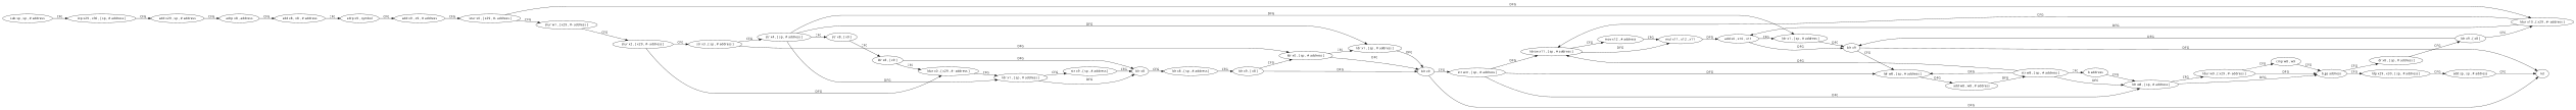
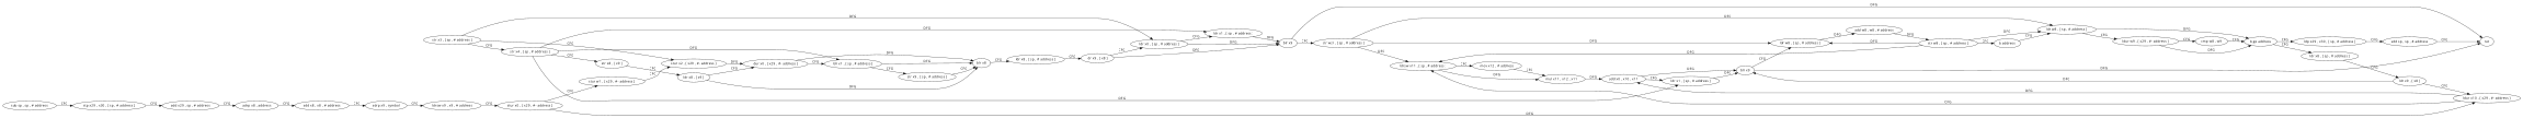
  digraph {
    fontname="Open Sans"
    rankdir=LR
    node [fontname="Open Sans"]
    edge [fontname="Open Sans"]
    n1 [label="sub sp , sp , # address"]
    n2 [label="stp x29 , x30 , [ sp , # address ]"]
    n3 [label="add x29 , sp , # address"]
    n4 [label="adrp x8 , address"]
    n5 [label="add x8 , x8 , # address"]
    n6 [label="adrp x9 , symbol"]
-   n7 [label="add x9 , x9 , # address"]
+   n7 [label="ldrsw x9 , x9 , # address"]
    n8 [label="stur x0 , [ x29 , #- address ]"]
    n9 [label="stur w1 , [ x29 , #- address ]"]
    n10 [label="ldur x10 , [ x29 , #- address ]"]
    n11 [label="stur x2 , [ x29 , #- address ]"]
    n12 [label="ldrsw x11 , [ sp , # address ]"]
    n13 [label="add x0 , x10 , x11"]
    n14 [label="str x3 , [ sp , # address ]"]
    n15 [label="ldur x0 , [ x29 , #- address ]"]
    n16 [label="ldur w9 , [ x29 , #- address ]"]
    n17 [label="b.ge address"]
    n18 [label="cmp w8 , w9"]
    n19 [label="str x4 , [ sp , # address ]"]
    n20 [label="ldr x0 , [ sp , # address ]"]
    n21 [label="ldr x1 , [ sp , # address ]"]
    n22 [label="blr x8"]
    n23 [label="str x8 , [ x9 ]"]
    n24 [label="ldr x1 , [ sp , # address ]"]
    n25 [label="ldr x1 , [ sp , # address ]"]
    n26 [label="blr x9"]
    n27 [label="ldr x8 , [ x9 ]"]
    n28 [label="str x9 , [ sp , # address ]"]
    n29 [label="blr x9"]
    n30 [label="ldr x8 , [ sp , # address ]"]
    n31 [label="ldr x9 , [ x8 ]"]
    n32 [label="str wzr , [ sp , # address ]"]
    n33 [label=ret]
    n34 [label="ldr w8 , [ sp , # address ]"]
    n35 [label="ldr w8 , [ sp , # address ]"]
    n36 [label="mov x12 , # address"]
    n37 [label="mul x11 , x12 , x11"]
    n38 [label="add w8 , w8 , # address"]
    n39 [label="ldp x29 , x30 , [ sp , # address ]"]
    n40 [label="ldr x8 , [ sp , # address ]"]
    n41 [label="add sp , sp , # address"]
    n42 [label="ldr x9 , [ x8 ]"]
    n43 [label="str w8 , [ sp , # address ]"]
    n44 [label="b address"]
    n1 -> n2 [label=CFG]
    n2 -> n3 [label=CFG]
    n3 -> n4 [label=CFG]
    n4 -> n5 [label=CFG]
    n5 -> n6 [label=CFG]
    n6 -> n7 [label=CFG]
    n7 -> n8 [label=CFG]
    n8 -> n9 [label=CFG]
    n8 -> n10 [label=DFG]
    n9 -> n11 [label=CFG]
    n10 -> n12 [label=CFG]
    n10 -> n13 [label=DFG]
-   n11 -> n14 [label=CFG]
+   n14 -> n11 [label=CFG]
    n11 -> n15 [label=DFG]
    n12 -> n36 [label=CFG]
    n12 -> n37 [label=DFG]
    n13 -> n25 [label=CFG]
    n13 -> n29 [label=DFG]
    n14 -> n19 [label=CFG]
    n14 -> n20 [label=DFG]
    n15 -> n21 [label=CFG]
+   n15 -> n22 [label=DFG]
    n16 -> n17 [label=DFG]
    n16 -> n18 [label=CFG]
    n17 -> n39 [label=CFG]
    n17 -> n40 [label=CFG]
    n18 -> n17 [label=CFG]
    n19 -> n21 [label=DFG]
    n19 -> n23 [label=CFG]
    n19 -> n24 [label=DFG]
    n19 -> n25 [label=DFG]
    n20 -> n24 [label=CFG]
    n20 -> n26 [label=DFG]
    n21 -> n22 [label=DFG]
    n21 -> n28 [label=CFG]
    n22 -> n30 [label=CFG]
    n23 -> n27 [label=CFG]
    n24 -> n26 [label=DFG]
    n25 -> n29 [label=DFG]
    n26 -> n32 [label=CFG]
    n26 -> n33 [label=DFG]
    n27 -> n15 [label=CFG]
    n27 -> n22 [label=DFG]
    n28 -> n22 [label=CFG]
    n29 -> n33 [label=DFG]
    n29 -> n35 [label=CFG]
    n30 -> n31 [label=CFG]
    n31 -> n20 [label=CFG]
    n31 -> n26 [label=DFG]
    n32 -> n12 [label=DFG]
    n32 -> n34 [label=DFG]
    n32 -> n35 [label=DFG]
    n34 -> n16 [label=CFG]
    n34 -> n17 [label=DFG]
    n35 -> n38 [label=DFG]
    n36 -> n37 [label=CFG]
    n37 -> n13 [label=DFG]
    n38 -> n43 [label=DFG]
    n39 -> n41 [label=CFG]
    n40 -> n42 [label=CFG]
    n41 -> n33 [label=CFG]
    n42 -> n10 [label=CFG]
    n42 -> n29 [label=DFG]
    n43 -> n12 [label=DFG]
    n43 -> n34 [label=DFG]
    n43 -> n35 [label=DFG]
    n43 -> n44 [label=CFG]
    n44 -> n34 [label=CFG]
  }
